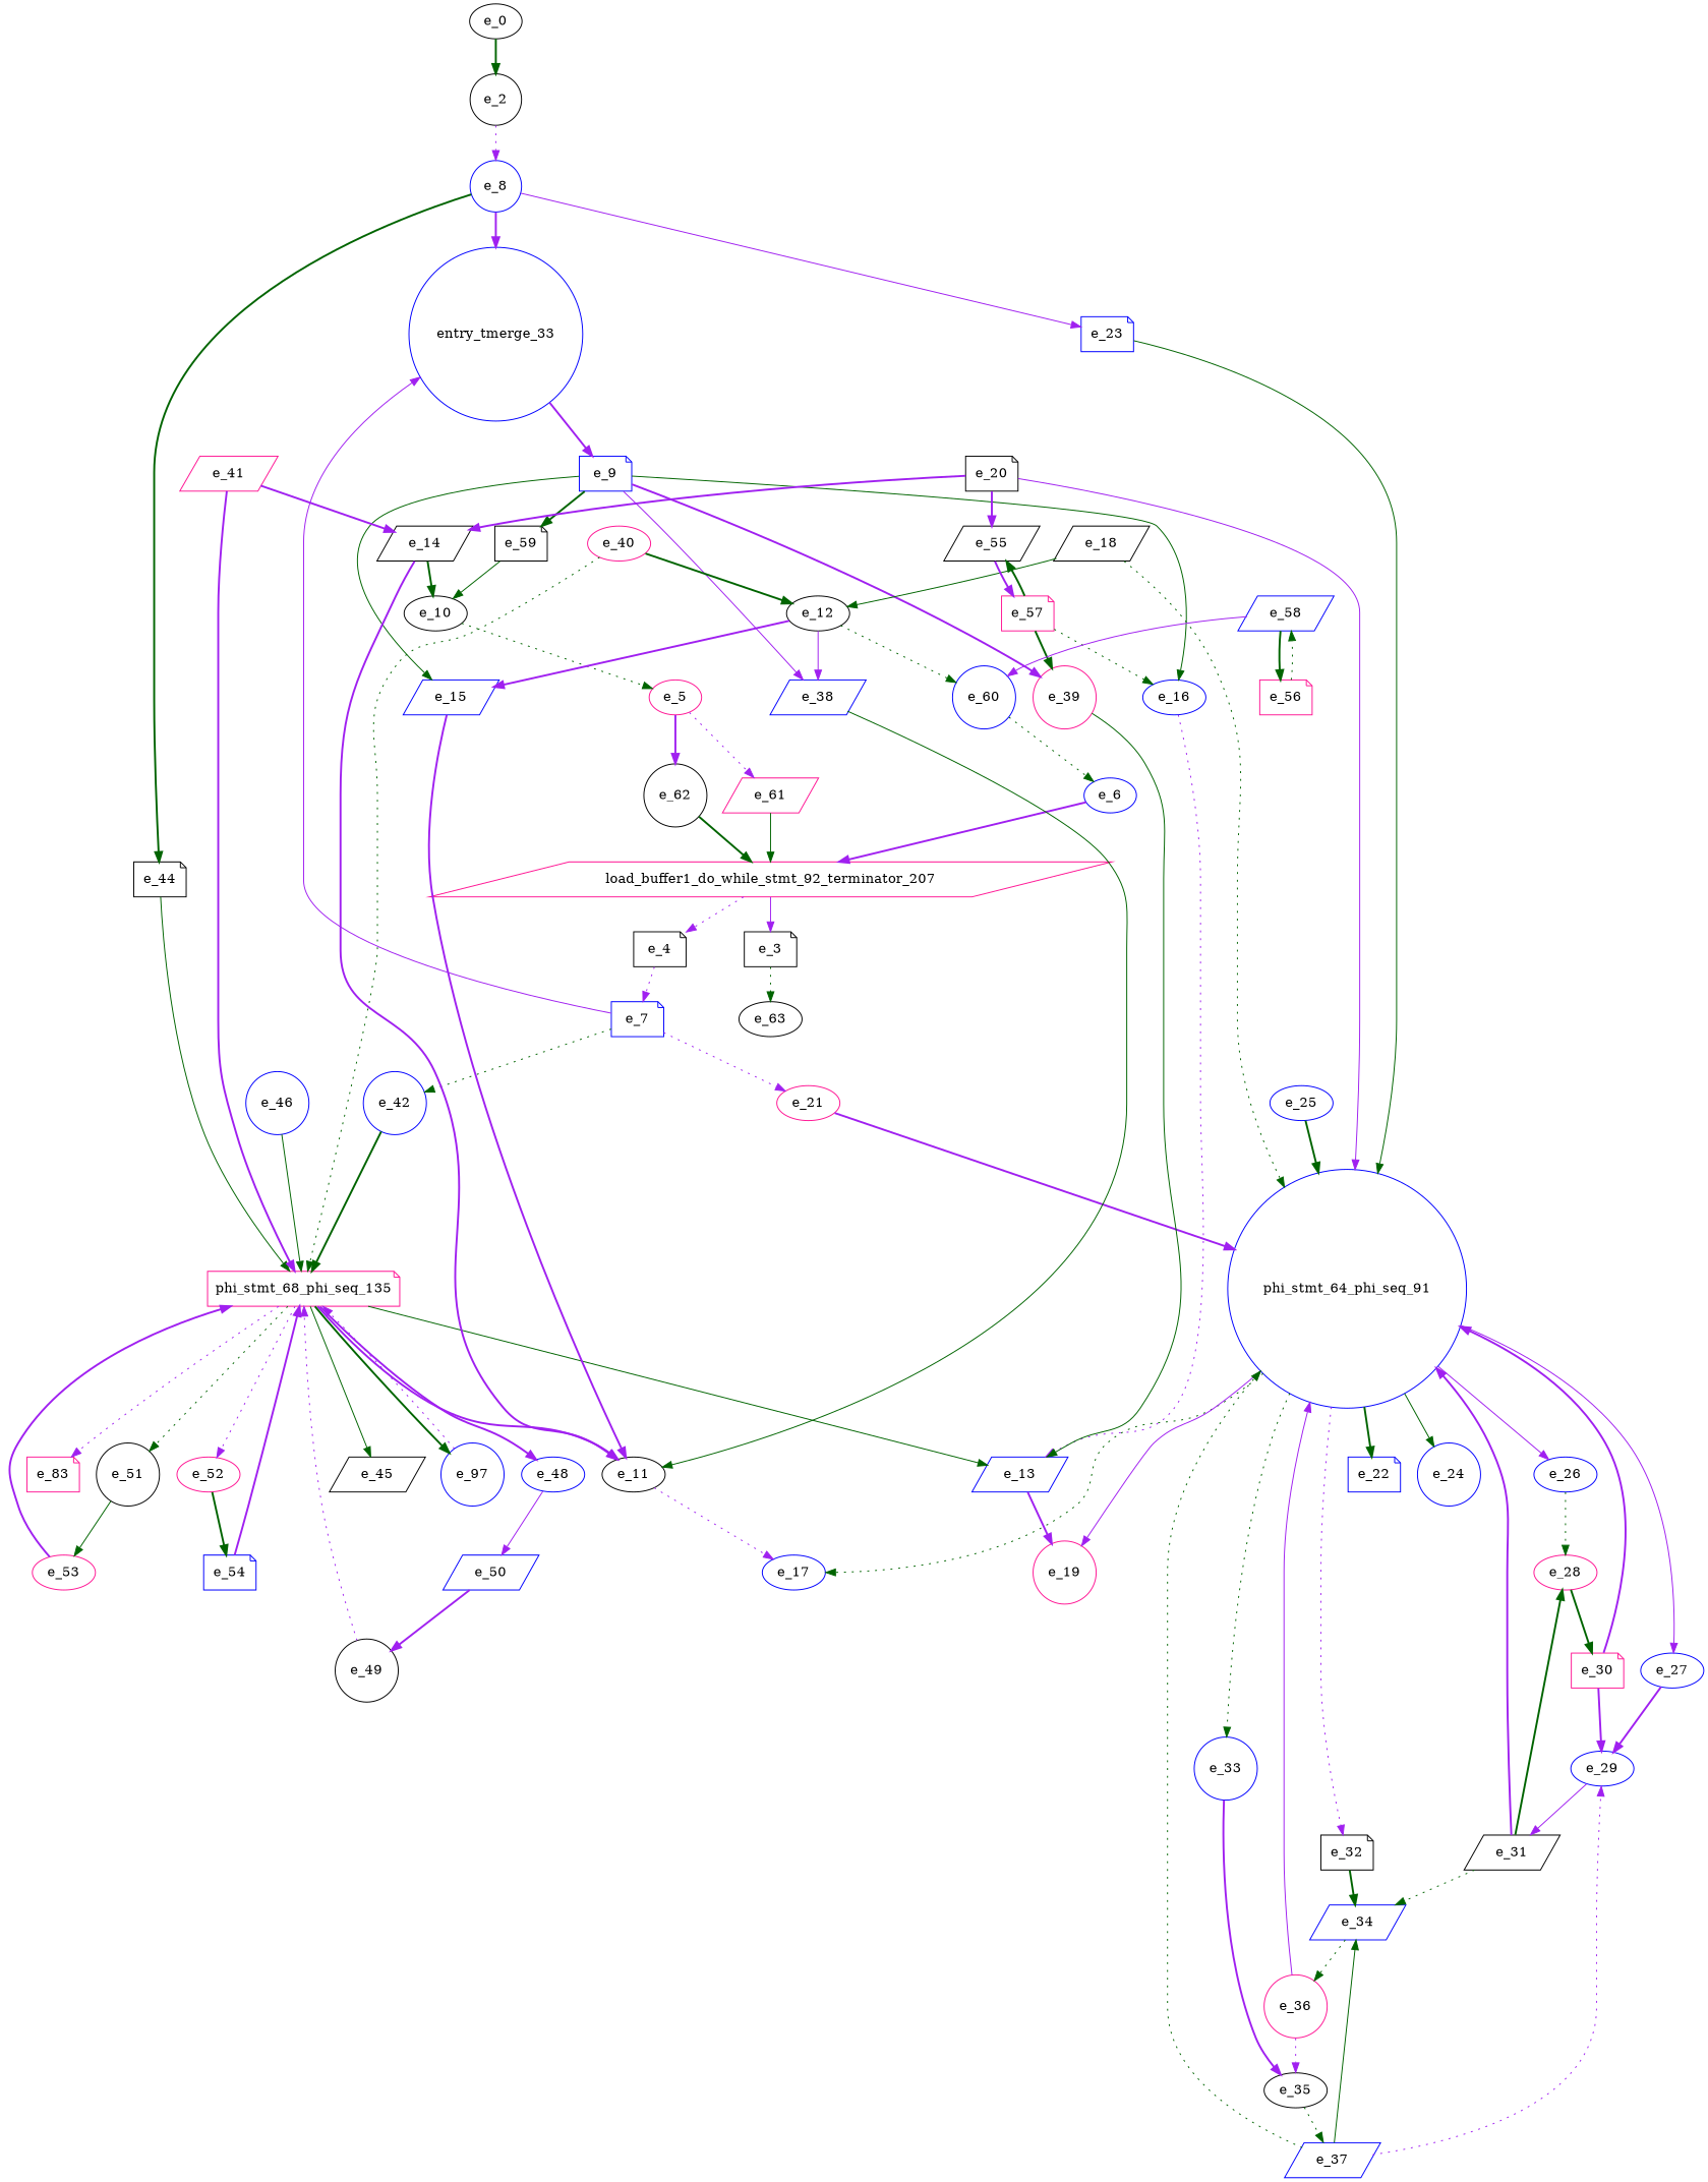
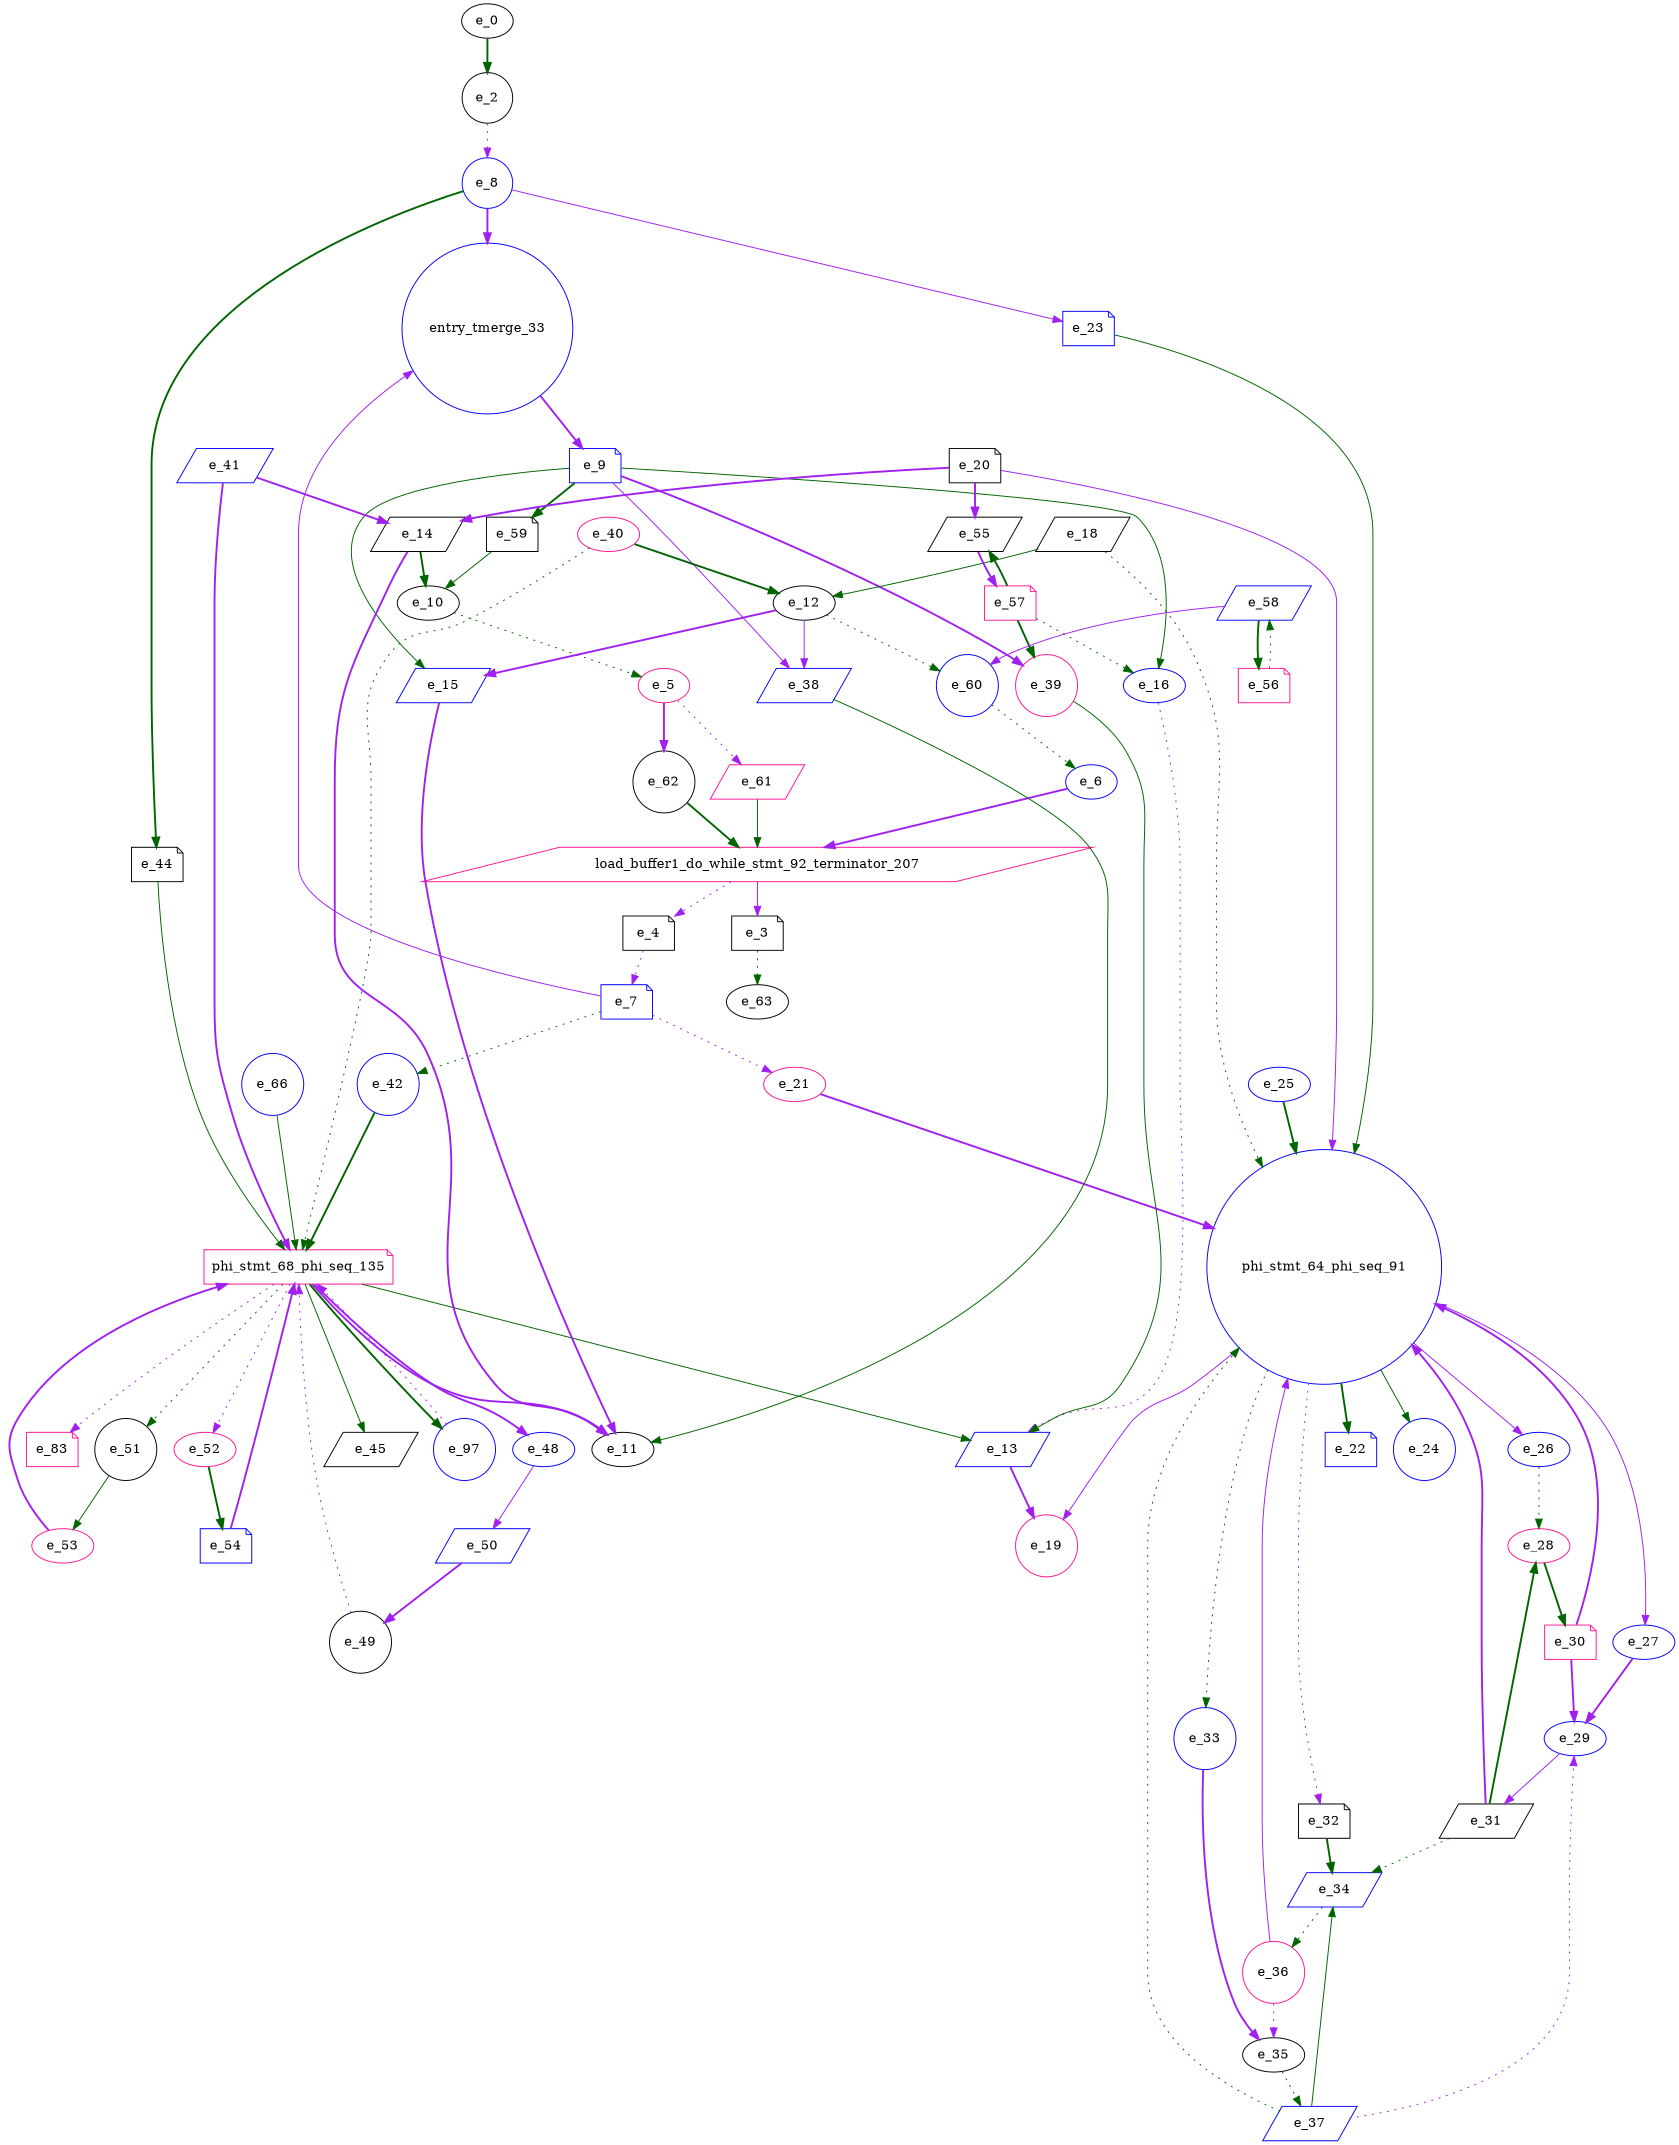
  digraph {
    node [color=blue shape=ellipse]
    edge [color=purple style=bold]
    e_2 [color=black shape=circle]
    e_8 [shape=circle]
    e_0 [color=black]
    entry_tmerge_33 [shape=circle]
    e_23 [shape=note]
    e_44 [color=black shape=note]
    e_3 [color=black shape=note]
    e_63 [color=black]
    e_4 [color=black shape=note]
    e_7 [shape=note]
    e_21 [color=deeppink]
    e_42 [shape=circle]
    e_5 [color=deeppink]
    e_61 [color=deeppink shape=parallelogram]
    e_62 [color=black shape=circle]
    n16 [color=deeppink label=load_buffer1_do_while_stmt_92_terminator_207 shape=parallelogram]
    e_6
    phi_stmt_64_phi_seq_91 [shape=circle]
    phi_stmt_68_phi_seq_135 [color=deeppink shape=note]
    e_9 [shape=note]
    e_15 [shape=parallelogram]
    e_16
    e_38 [shape=parallelogram]
    e_39 [color=deeppink shape=circle]
    e_59 [color=black shape=note]
    e_11 [color=black]
    e_13 [shape=parallelogram]
    e_10 [color=black]
-   e_17
    e_12 [color=black]
    e_60 [shape=circle]
    e_19 [color=deeppink shape=circle]
    e_14 [color=black shape=parallelogram]
    e_18 [color=black shape=parallelogram]
    e_22 [shape=note]
    e_24 [shape=circle]
    e_26
    e_27
    e_32 [color=black shape=note]
    e_33 [shape=circle]
    e_20 [color=black shape=note]
    e_55 [color=black shape=parallelogram]
    e_57 [color=deeppink shape=note]
    e_25
    e_28 [color=deeppink]
    e_30 [color=deeppink shape=note]
    e_29
    e_31 [color=black shape=parallelogram]
    e_34 [shape=parallelogram]
    e_36 [color=deeppink shape=circle]
    e_35 [color=black]
    e_37 [shape=parallelogram]
    e_40 [color=deeppink]
    n54 [color=deeppink label=e_83 shape=note]
    e_45 [color=black shape=parallelogram]
    n56 [label=e_97 shape=circle]
    e_48
    e_51 [color=black shape=circle]
    e_52 [color=deeppink]
-   e_41 [color=deeppink shape=parallelogram]
-   e_46 [shape=circle]
+   e_41 [shape=parallelogram]
+   e_46 [shape=circle label=e_66]
    e_50 [shape=parallelogram]
    e_49 [color=black shape=circle]
    e_53 [color=deeppink]
    e_54 [shape=note]
    e_56 [color=deeppink shape=note]
    e_58 [shape=parallelogram]
    e_2 -> e_8 [style=dotted]
    e_8 -> entry_tmerge_33
    e_8 -> e_23 [style=solid]
    e_8 -> e_44 [color=darkgreen]
    e_0 -> e_2 [color=darkgreen]
    entry_tmerge_33 -> e_9
    e_23 -> phi_stmt_64_phi_seq_91 [color=darkgreen style=solid]
    e_44 -> phi_stmt_68_phi_seq_135 [color=darkgreen style=solid]
    e_3 -> e_63 [color=darkgreen style=dotted]
    e_4 -> e_7 [style=dotted]
    e_7 -> entry_tmerge_33 [style=solid]
    e_7 -> e_21 [style=dotted]
    e_7 -> e_42 [color=darkgreen style=dotted]
    e_21 -> phi_stmt_64_phi_seq_91
    e_42 -> phi_stmt_68_phi_seq_135 [color=darkgreen]
    e_5 -> e_61 [style=dotted]
    e_5 -> e_62
    e_61 -> n16 [color=darkgreen style=solid]
    e_62 -> n16 [color=darkgreen]
    n16 -> e_3 [style=solid]
    n16 -> e_4 [style=dotted]
    e_6 -> n16
-   phi_stmt_64_phi_seq_91 -> e_17 [color=darkgreen style=dotted]
    phi_stmt_64_phi_seq_91 -> e_19 [style=solid]
    phi_stmt_64_phi_seq_91 -> e_22 [color=darkgreen]
    phi_stmt_64_phi_seq_91 -> e_24 [color=darkgreen style=solid]
    phi_stmt_64_phi_seq_91 -> e_26 [style=solid]
    phi_stmt_64_phi_seq_91 -> e_27 [style=solid]
    phi_stmt_64_phi_seq_91 -> e_32 [style=dotted]
    phi_stmt_64_phi_seq_91 -> e_33 [color=darkgreen style=dotted]
    phi_stmt_68_phi_seq_135 -> e_11
    phi_stmt_68_phi_seq_135 -> e_13 [color=darkgreen style=solid]
    phi_stmt_68_phi_seq_135 -> n54 [style=dotted]
    phi_stmt_68_phi_seq_135 -> e_45 [color=darkgreen style=solid]
    phi_stmt_68_phi_seq_135 -> n56 [color=darkgreen]
    phi_stmt_68_phi_seq_135 -> e_48
    phi_stmt_68_phi_seq_135 -> e_51 [color=darkgreen style=dotted]
    phi_stmt_68_phi_seq_135 -> e_52 [style=dotted]
    e_9 -> e_15 [color=darkgreen style=solid]
    e_9 -> e_16 [color=darkgreen style=solid]
    e_9 -> e_38 [style=solid]
    e_9 -> e_39
    e_9 -> e_59 [color=darkgreen]
    e_15 -> e_11
    e_16 -> e_13 [style=dotted]
    e_38 -> e_11 [color=darkgreen style=solid]
    e_39 -> e_13 [color=darkgreen style=solid]
    e_59 -> e_10 [color=darkgreen style=solid]
-   e_11 -> e_17 [style=dotted]
    e_13 -> e_19
    e_10 -> e_5 [color=darkgreen style=dotted]
    e_12 -> e_15
    e_12 -> e_38 [style=solid]
    e_12 -> e_60 [color=darkgreen style=dotted]
    e_60 -> e_6 [color=darkgreen style=dotted]
    e_14 -> e_11
    e_14 -> e_10 [color=darkgreen]
    e_18 -> phi_stmt_64_phi_seq_91 [color=darkgreen style=dotted]
    e_18 -> e_12 [color=darkgreen style=solid]
    e_26 -> e_28 [color=darkgreen style=dotted]
    e_27 -> e_29
    e_32 -> e_34 [color=darkgreen]
    e_33 -> e_35
    e_20 -> phi_stmt_64_phi_seq_91 [style=solid]
    e_20 -> e_14
    e_20 -> e_55
    e_55 -> e_57
    e_57 -> e_16 [color=darkgreen style=dotted]
    e_57 -> e_39 [color=darkgreen]
    e_57 -> e_55 [color=darkgreen]
    e_25 -> phi_stmt_64_phi_seq_91 [color=darkgreen]
    e_28 -> e_30 [color=darkgreen]
    e_30 -> phi_stmt_64_phi_seq_91
    e_30 -> e_29
    e_29 -> e_31 [style=solid]
    e_31 -> phi_stmt_64_phi_seq_91
    e_31 -> e_28 [color=darkgreen]
    e_31 -> e_34 [color=darkgreen style=dotted]
    e_34 -> e_36 [color=darkgreen style=dotted]
    e_36 -> phi_stmt_64_phi_seq_91 [style=solid]
    e_36 -> e_35 [style=dotted]
    e_35 -> e_37 [color=darkgreen style=dotted]
    e_37 -> phi_stmt_64_phi_seq_91 [color=darkgreen style=dotted]
    e_37 -> e_29 [style=dotted]
    e_37 -> e_34 [color=darkgreen style=solid]
    e_40 -> phi_stmt_68_phi_seq_135 [color=darkgreen style=dotted]
    e_40 -> e_12 [color=darkgreen]
    n56 -> phi_stmt_68_phi_seq_135 [style=dotted]
    e_48 -> e_50 [style=solid]
    e_51 -> e_53 [color=darkgreen style=solid]
    e_52 -> e_54 [color=darkgreen]
    e_41 -> phi_stmt_68_phi_seq_135
    e_41 -> e_14
    e_46 -> phi_stmt_68_phi_seq_135 [color=darkgreen style=solid]
    e_50 -> e_49
    e_49 -> phi_stmt_68_phi_seq_135 [style=dotted]
    e_53 -> phi_stmt_68_phi_seq_135
    e_54 -> phi_stmt_68_phi_seq_135
    e_56 -> e_58 [color=darkgreen style=dotted]
    e_58 -> e_60 [style=solid]
    e_58 -> e_56 [color=darkgreen]
  }
